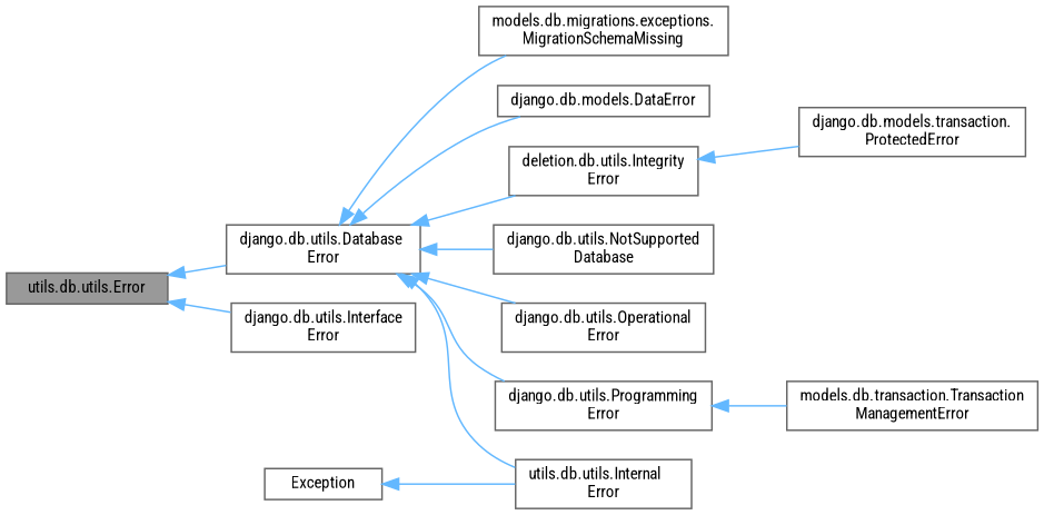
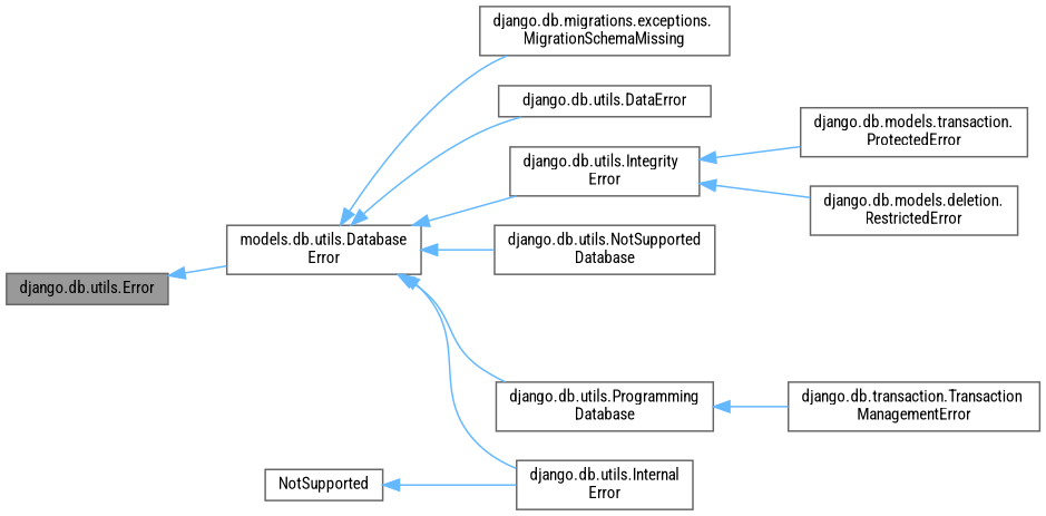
  digraph {
    fontname="Roboto Condensed"
    rankdir=LR
    node [color=gray40 fillcolor=white fontname="Roboto Condensed" fontsize=10 shape=box style=filled]
    edge [color=steelblue1 dir=back fontname="Roboto Condensed" fontsize=10 labelfontname=Helvetica labelfontsize=10 style=solid]
-   n1 [fillcolor=grey60 fontcolor=black height=0.2 label="utils.db.utils.Error" width=0.4]
-   n2 [height=0.2 label="django.db.utils.Database\lError" width=0.4]
-   n3 [height=0.2 label="django.db.utils.Interface\lError" width=0.4]
-   n4 [height=0.2 label="models.db.migrations.exceptions.\lMigrationSchemaMissing" width=0.4]
-   n5 [height=0.2 label="django.db.models.DataError" width=0.4]
-   n6 [height=0.2 label="deletion.db.utils.Integrity\lError" width=0.4]
-   n7 [height=0.2 label="utils.db.utils.Internal\lError" width=0.4]
+   n1 [fillcolor=grey60 fontcolor=black height=0.2 label="django.db.utils.Error" width=0.4]
+   n2 [height=0.2 label="models.db.utils.Database\lError" width=0.4]
+   n4 [height=0.2 label="django.db.migrations.exceptions.\lMigrationSchemaMissing" width=0.4]
+   n5 [height=0.2 label="django.db.utils.DataError" width=0.4]
+   n6 [height=0.2 label="django.db.utils.Integrity\lError" width=0.4]
+   n7 [height=0.2 label="django.db.utils.Internal\lError" width=0.4]
    n8 [height=0.2 label="django.db.utils.NotSupported\lDatabase" width=0.4]
-   n9 [height=0.2 label="django.db.utils.Operational\lError" width=0.4]
-   n10 [height=0.2 label="django.db.utils.Programming\lError" width=0.4]
-   n11 [height=0.2 label=Exception width=0.4]
+   n10 [height=0.2 label="django.db.utils.Programming\lDatabase" width=0.4]
+   n11 [height=0.2 label=NotSupported width=0.4]
    n12 [height=0.2 label="django.db.models.transaction.\lProtectedError" width=0.4]
-   n14 [height=0.2 label="models.db.transaction.Transaction\lManagementError" width=0.4]
+   n13 [height=0.2 label="django.db.models.deletion.\lRestrictedError" width=0.4]
+   n14 [height=0.2 label="django.db.transaction.Transaction\lManagementError" width=0.4]
    n1 -> n2
-   n1 -> n3
    n2 -> n4
    n2 -> n5
    n2 -> n6
    n2 -> n7
    n2 -> n8
-   n2 -> n9
    n2 -> n10
    n6 -> n12
+   n6 -> n13
    n10 -> n14
    n11 -> n7
  }
